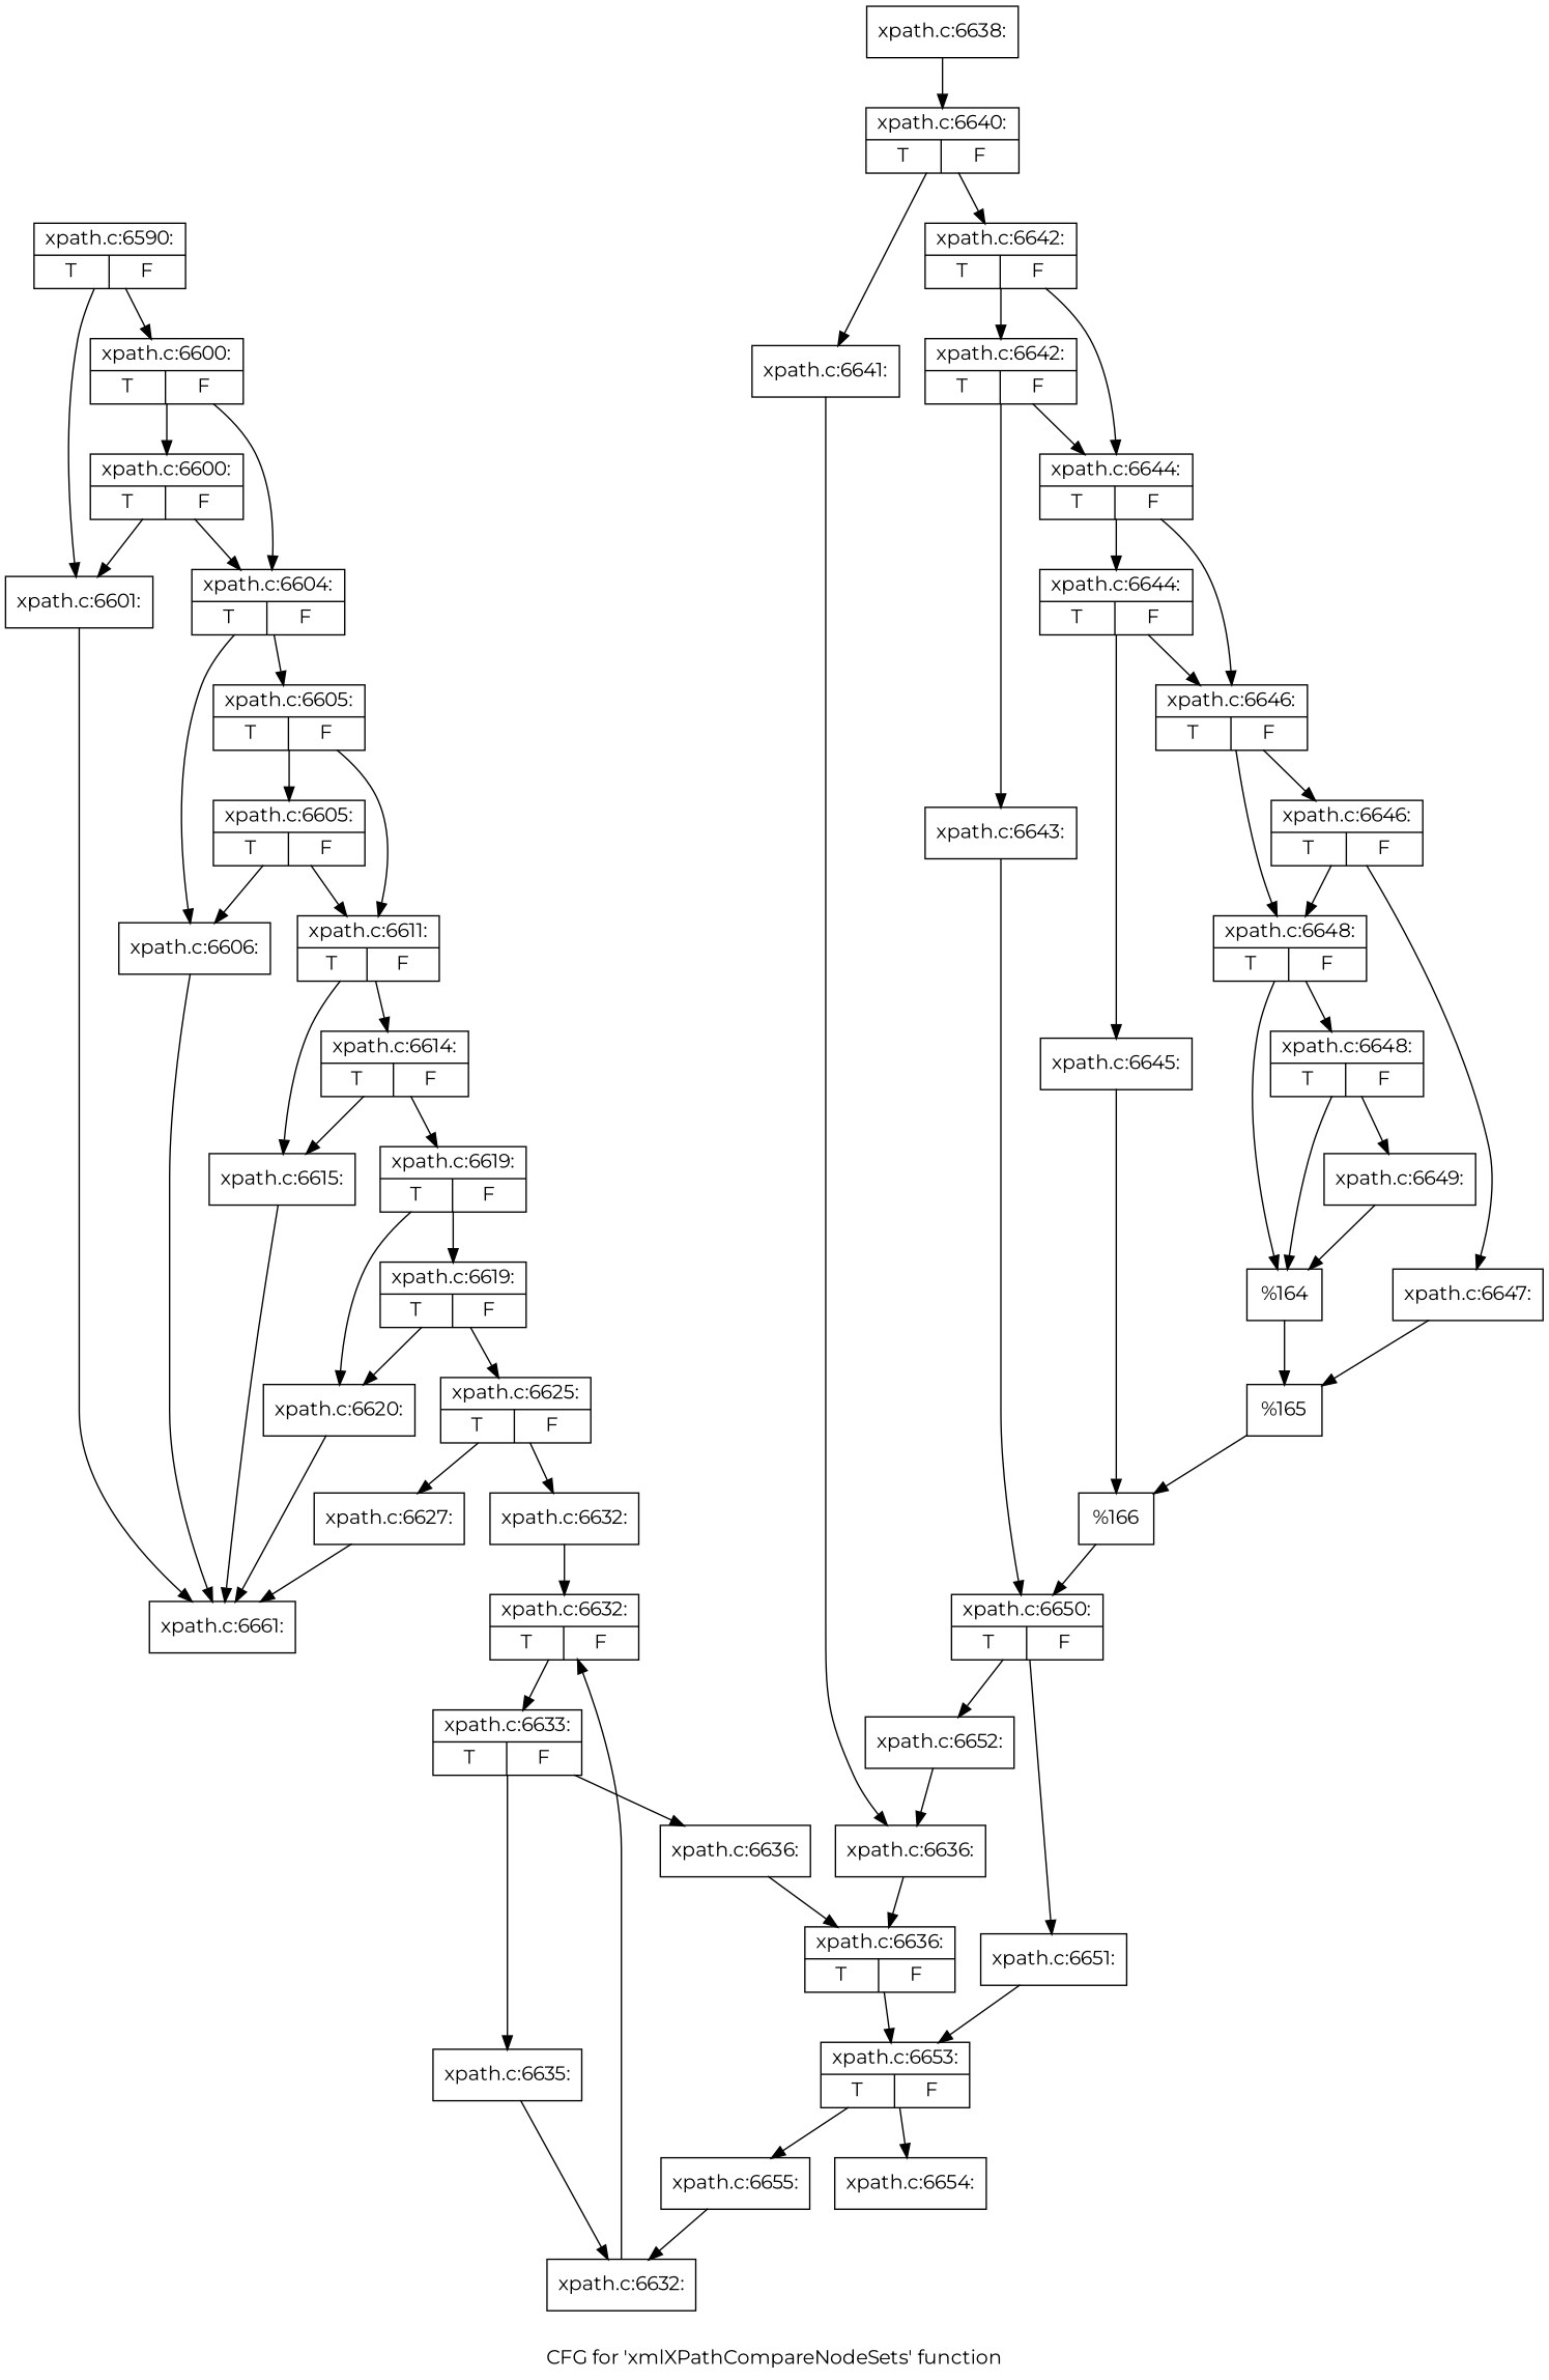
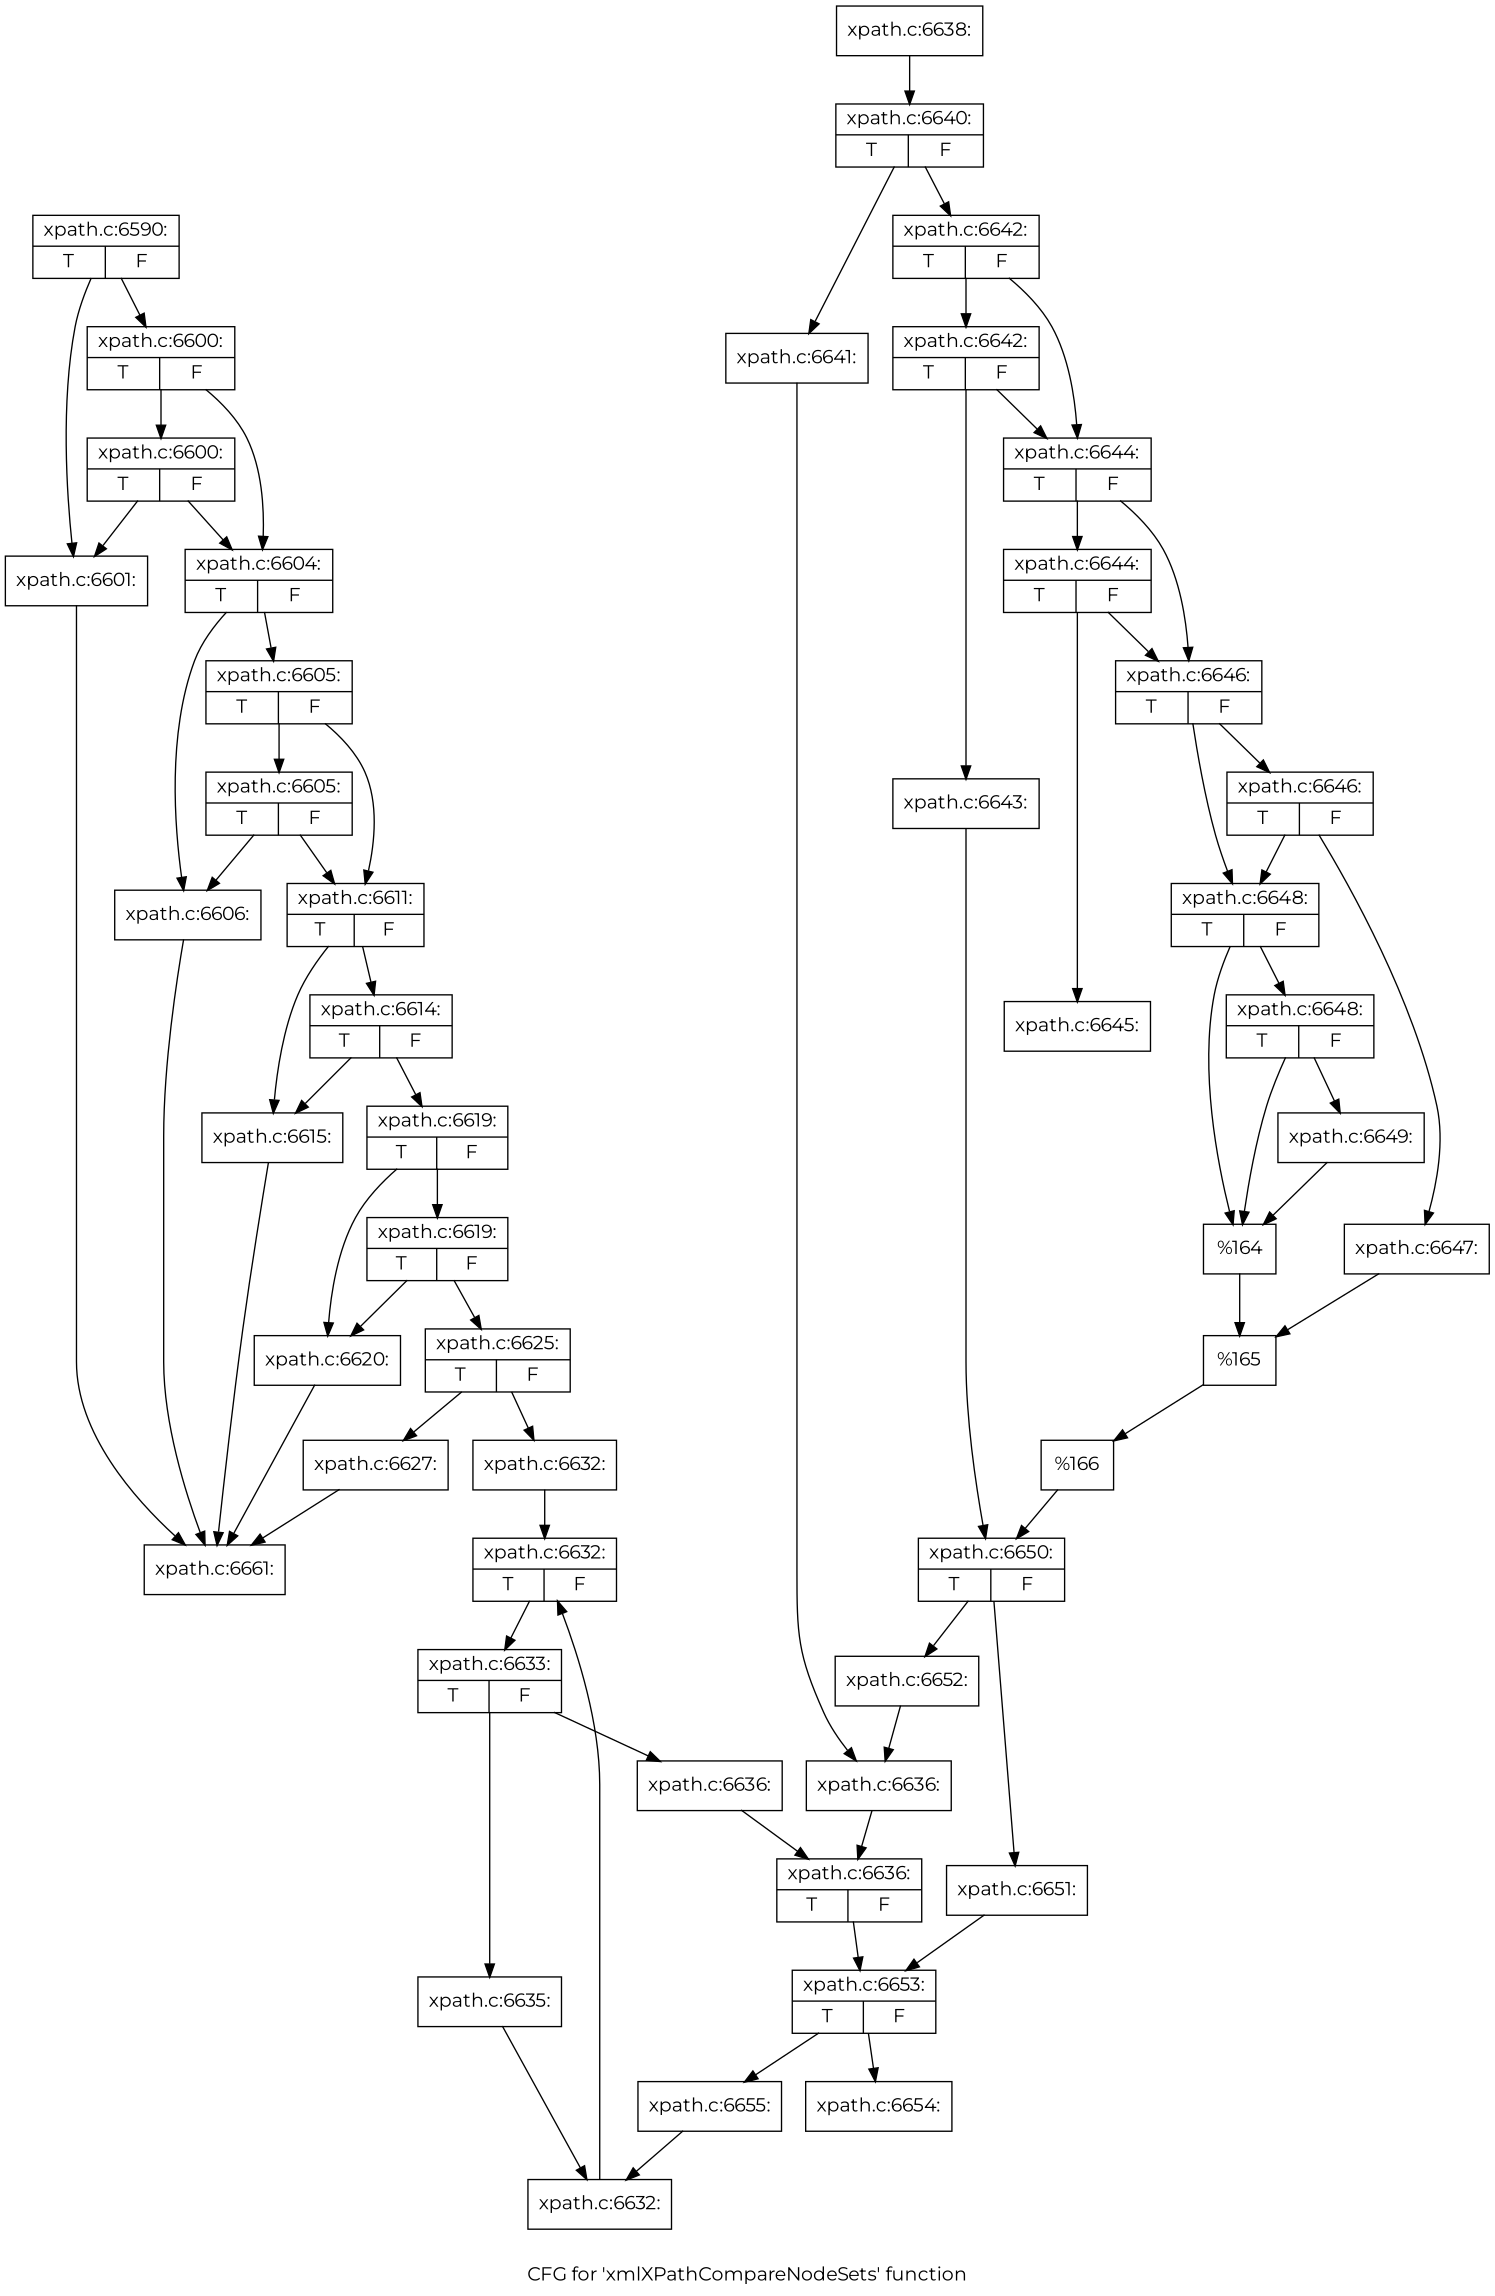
  digraph {
    fontname=Montserrat
    label="CFG for 'xmlXPathCompareNodeSets' function"
    node [fontname=Montserrat shape=record]
    edge [fontname=Montserrat]
    n1 [label="{xpath.c:6590:|{<s0>T|<s1>F}}"]
    n2 [label="{xpath.c:6601:}"]
    n3 [label="{xpath.c:6600:|{<s0>T|<s1>F}}"]
    n4 [label="{xpath.c:6661:}"]
    n5 [label="{xpath.c:6600:|{<s0>T|<s1>F}}"]
    n6 [label="{xpath.c:6604:|{<s0>T|<s1>F}}"]
    n7 [label="{xpath.c:6606:}"]
    n8 [label="{xpath.c:6605:|{<s0>T|<s1>F}}"]
    n9 [label="{xpath.c:6605:|{<s0>T|<s1>F}}"]
    n10 [label="{xpath.c:6611:|{<s0>T|<s1>F}}"]
    n11 [label="{xpath.c:6615:}"]
    n12 [label="{xpath.c:6614:|{<s0>T|<s1>F}}"]
    n13 [label="{xpath.c:6619:|{<s0>T|<s1>F}}"]
    n14 [label="{xpath.c:6620:}"]
    n15 [label="{xpath.c:6619:|{<s0>T|<s1>F}}"]
    n16 [label="{xpath.c:6625:|{<s0>T|<s1>F}}"]
    n17 [label="{xpath.c:6627:}"]
    n18 [label="{xpath.c:6632:}"]
    n19 [label="{xpath.c:6632:|{<s0>T|<s1>F}}"]
    n20 [label="{xpath.c:6633:|{<s0>T|<s1>F}}"]
    n21 [label="{xpath.c:6635:}"]
    n22 [label="{xpath.c:6636:}"]
    n23 [label="{xpath.c:6632:}"]
    n24 [label="{xpath.c:6636:|{<s0>T|<s1>F}}"]
    n25 [label="{xpath.c:6653:|{<s0>T|<s1>F}}"]
    n26 [label="{xpath.c:6654:}"]
    n27 [label="{xpath.c:6655:}"]
    n28 [label="{xpath.c:6638:}"]
    n29 [label="{xpath.c:6640:|{<s0>T|<s1>F}}"]
    n30 [label="{xpath.c:6641:}"]
    n31 [label="{xpath.c:6642:|{<s0>T|<s1>F}}"]
    n32 [label="{xpath.c:6636:}"]
    n33 [label="{xpath.c:6642:|{<s0>T|<s1>F}}"]
    n34 [label="{xpath.c:6644:|{<s0>T|<s1>F}}"]
    n35 [label="{xpath.c:6643:}"]
    n36 [label="{xpath.c:6644:|{<s0>T|<s1>F}}"]
    n37 [label="{xpath.c:6646:|{<s0>T|<s1>F}}"]
    n38 [label="{xpath.c:6650:|{<s0>T|<s1>F}}"]
    n39 [label="{xpath.c:6645:}"]
    n40 [label="{xpath.c:6648:|{<s0>T|<s1>F}}"]
    n41 [label="{xpath.c:6646:|{<s0>T|<s1>F}}"]
    n42 [label="{xpath.c:6651:}"]
    n43 [label="{xpath.c:6652:}"]
    n44 [label="{%166}"]
    n45 [label="{%164}"]
    n46 [label="{xpath.c:6648:|{<s0>T|<s1>F}}"]
    n47 [label="{xpath.c:6647:}"]
    n48 [label="{%165}"]
    n49 [label="{xpath.c:6649:}"]
    n1 -> n2
    n1 -> n3
    n2 -> n4
    n3 -> n5
    n3 -> n6
    n5 -> n2
    n5 -> n6
    n6 -> n7
    n6 -> n8
    n7 -> n4
    n8 -> n9
    n8 -> n10
    n9 -> n7
    n9 -> n10
    n10 -> n11
    n10 -> n12
    n11 -> n4
    n12 -> n11
    n12 -> n13
    n13 -> n14
    n13 -> n15
    n14 -> n4
    n15 -> n14
    n15 -> n16
    n16 -> n17
    n16 -> n18
    n17 -> n4
    n18 -> n19
    n19 -> n20
    n20 -> n21
    n20 -> n22
    n21 -> n23
    n22 -> n24
    n23 -> n19
    n24 -> n25
    n25 -> n26
    n25 -> n27
    n27 -> n23
    n28 -> n29
    n29 -> n30
    n29 -> n31
    n30 -> n32
    n31 -> n33
    n31 -> n34
    n32 -> n24
    n33 -> n34
    n33 -> n35
    n34 -> n36
    n34 -> n37
    n35 -> n38
    n36 -> n37
    n36 -> n39
    n37 -> n40
    n37 -> n41
    n38 -> n42
    n38 -> n43
-   n39 -> n44
    n40 -> n45
    n40 -> n46
    n41 -> n40
    n41 -> n47
    n42 -> n25
    n43 -> n32
    n44 -> n38
    n45 -> n48
    n46 -> n45
    n46 -> n49
    n47 -> n48
    n48 -> n44
    n49 -> n45
  }
